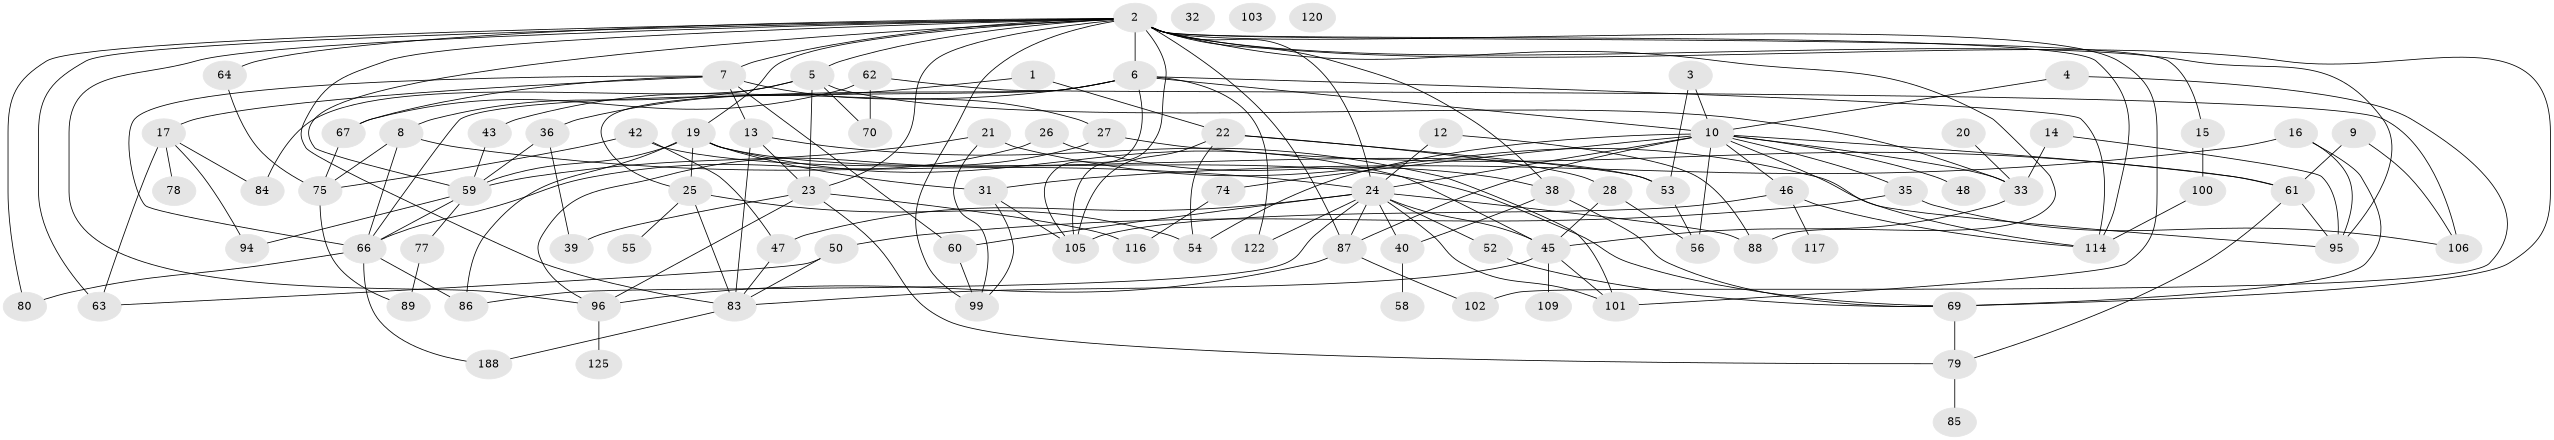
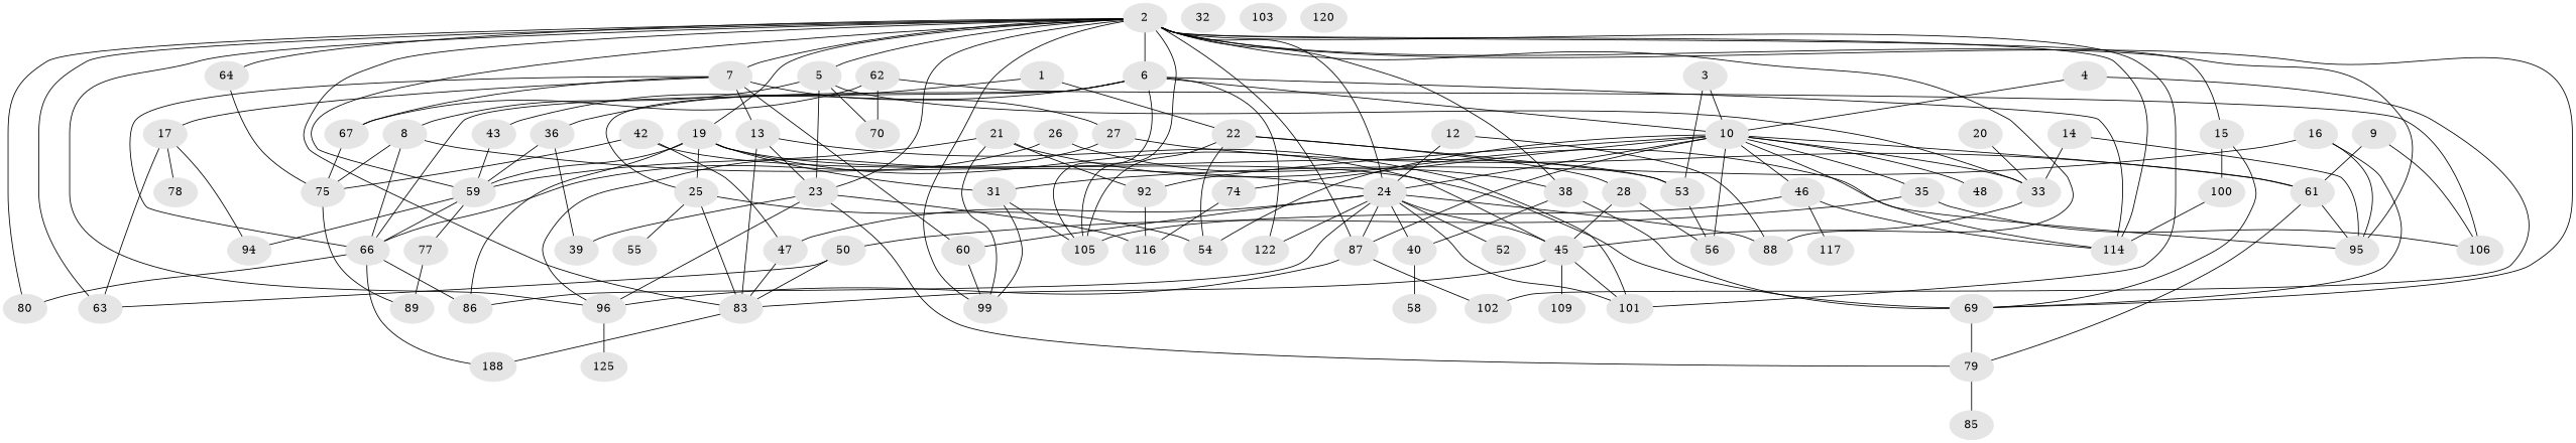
  graph {
    node [color=gray90 style=filled]
    22 [super="+34"]
    105 [super="+119"]
    53
    54
    28
    1
    43
    59
    2 [super="+57"]
    5 [super="+118"]
    6 [super="+123+29+121"]
    7 [super="+81"]
    15
    19 [super="+37"]
    23 [super="+51+76"]
    24 [super="+104+71"]
    38
    63
    64
    69
    80
    83 [super="+113"]
    87
    88
    95
    96
    99
    101
    114
    8
    33 [super="+90"]
    70
-   84
    10 [super="+124+18+107+11"]
    25 [super="+68+72"]
    36
    66 [super="+82"]
    122
    13 [super="+110"]
    17 [super="+41"]
    27
    60
    67
    100
    31 [super="+44"]
    45
    86
    39
    79
    116
    40
    47
    52
    94
    77
    75
    n57 [label=188]
    102
    125
    61
    35
    46 [super="+49"]
    48
    56
    74
+   92
    3
    4
    55
    78
    89
    9
    106 [super="+111"]
    50
    117
    12
    14 [super="+30"]
    16
    109
    20
    21
    85
    58
    26
    32
    42 [super="+73"]
    62
    103
    120
    22 -- 105
    22 -- 53
    22 -- 54
    22 -- 28
    53 -- 56
    28 -- 45
    28 -- 56
    1 -- 22
    1 -- 43
    43 -- 59
    59 -- 66
    59 -- 94
    59 -- 77
    2 -- 105 [weight=2]
    2 -- 59
    2 -- 5
    2 -- 6 [weight=2]
    2 -- 7
    2 -- 15
    2 -- 19
    2 -- 23
    2 -- 24
    2 -- 38
    2 -- 63
    2 -- 64
    2 -- 69
    2 -- 80
    2 -- 83
    2 -- 87
    2 -- 88
    2 -- 95
    2 -- 96
    2 -- 99
    2 -- 101
    2 -- 114
    5 -- 23
    5 -- 8
    5 -- 33
    5 -- 70
-   5 -- 84
    6 -- 105
    6 -- 114
    6 -- 10
    6 -- 25
    6 -- 36
    6 -- 66
    6 -- 122
    7 -- 66
    7 -- 13
    7 -- 17
    7 -- 27
    7 -- 60
    7 -- 67
-   52 -- 69
+   15 -- 69
    15 -- 100
    19 -- 53
    19 -- 59
    19 -- 25 [weight=2]
    19 -- 31
    19 -- 45
    19 -- 86
    23 -- 96
    23 -- 39
    23 -- 79
    23 -- 116
    24 -- 87 [weight=2]
    24 -- 88
    24 -- 101
    24 -- 122
    24 -- 60 [weight=2]
    24 -- 45
    24 -- 86
    24 -- 40
    24 -- 47
    24 -- 52
    38 -- 69
    38 -- 40
    64 -- 75
    69 -- 79
    83 -- n57
    87 -- 96
    87 -- 102
    96 -- 125
    8 -- 24
    8 -- 66
    8 -- 75
    33 -- 45
    10 -- 54
    10 -- 24 [weight=2]
    10 -- 87
    10 -- 114
    10 -- 33
    10 -- 61
    10 -- 35
    10 -- 46
    10 -- 48
    10 -- 56
    10 -- 74
+   10 -- 92
    25 -- 54
    25 -- 83
    25 -- 55
    36 -- 59
    36 -- 39
    66 -- 80
    66 -- 86
    66 -- n57
    13 -- 23
    13 -- 83
    13 -- 101
    17 -- 63
-   17 -- 84
    17 -- 94
    17 -- 78
    27 -- 96
    27 -- 61
    60 -- 99
    67 -- 75
    100 -- 114
    31 -- 105
    31 -- 99
    45 -- 83
    45 -- 101
    45 -- 109
    79 -- 85
    40 -- 58
    47 -- 83
    77 -- 89
    75 -- 89
    61 -- 95
    61 -- 79
    35 -- 106
    35 -- 50
    46 -- 105
    46 -- 114
    46 -- 117
    74 -- 116
+   92 -- 116
    3 -- 53
    3 -- 10
    4 -- 10
    4 -- 102
    9 -- 61
    9 -- 106
    50 -- 63
    50 -- 83
    12 -- 24
    12 -- 88
    14 -- 95
    14 -- 33
    16 -- 69
    16 -- 95
    16 -- 31
    20 -- 33
    21 -- 59
    21 -- 95
    21 -- 99
+   21 -- 92
    26 -- 38
    26 -- 66
    42 -- 69
    42 -- 47
    42 -- 75
    62 -- 70
    62 -- 67
    62 -- 106
  }
